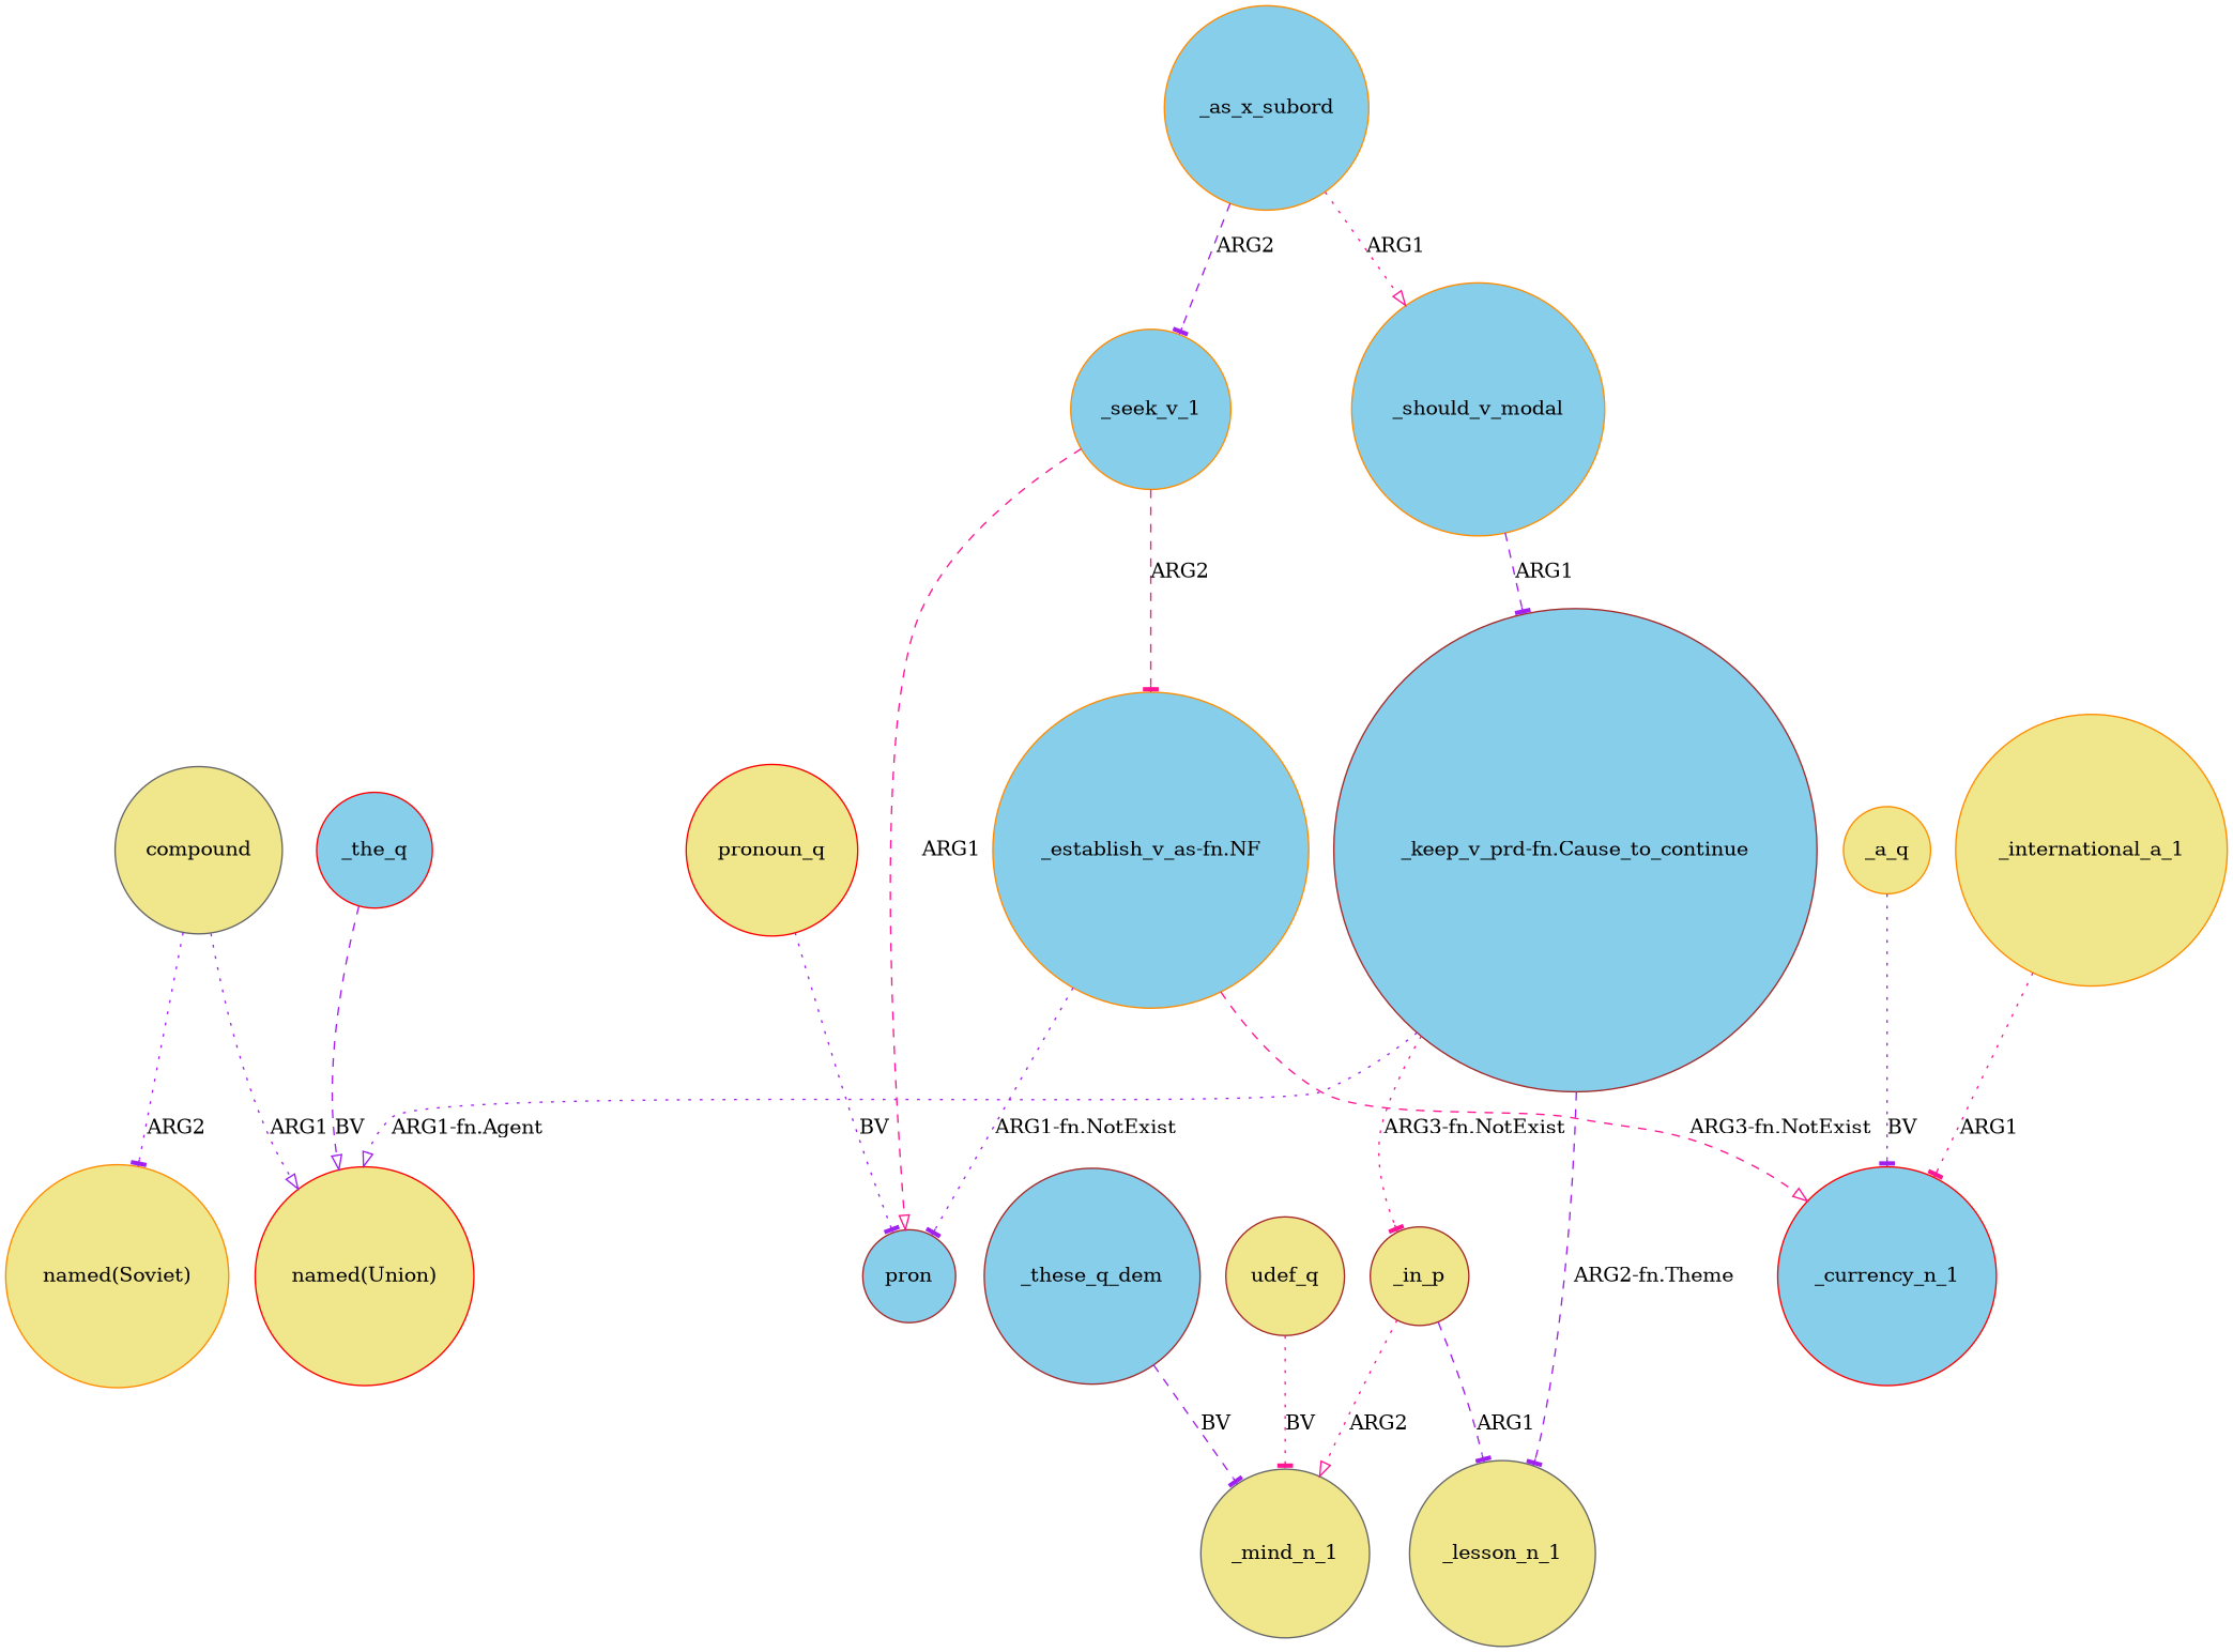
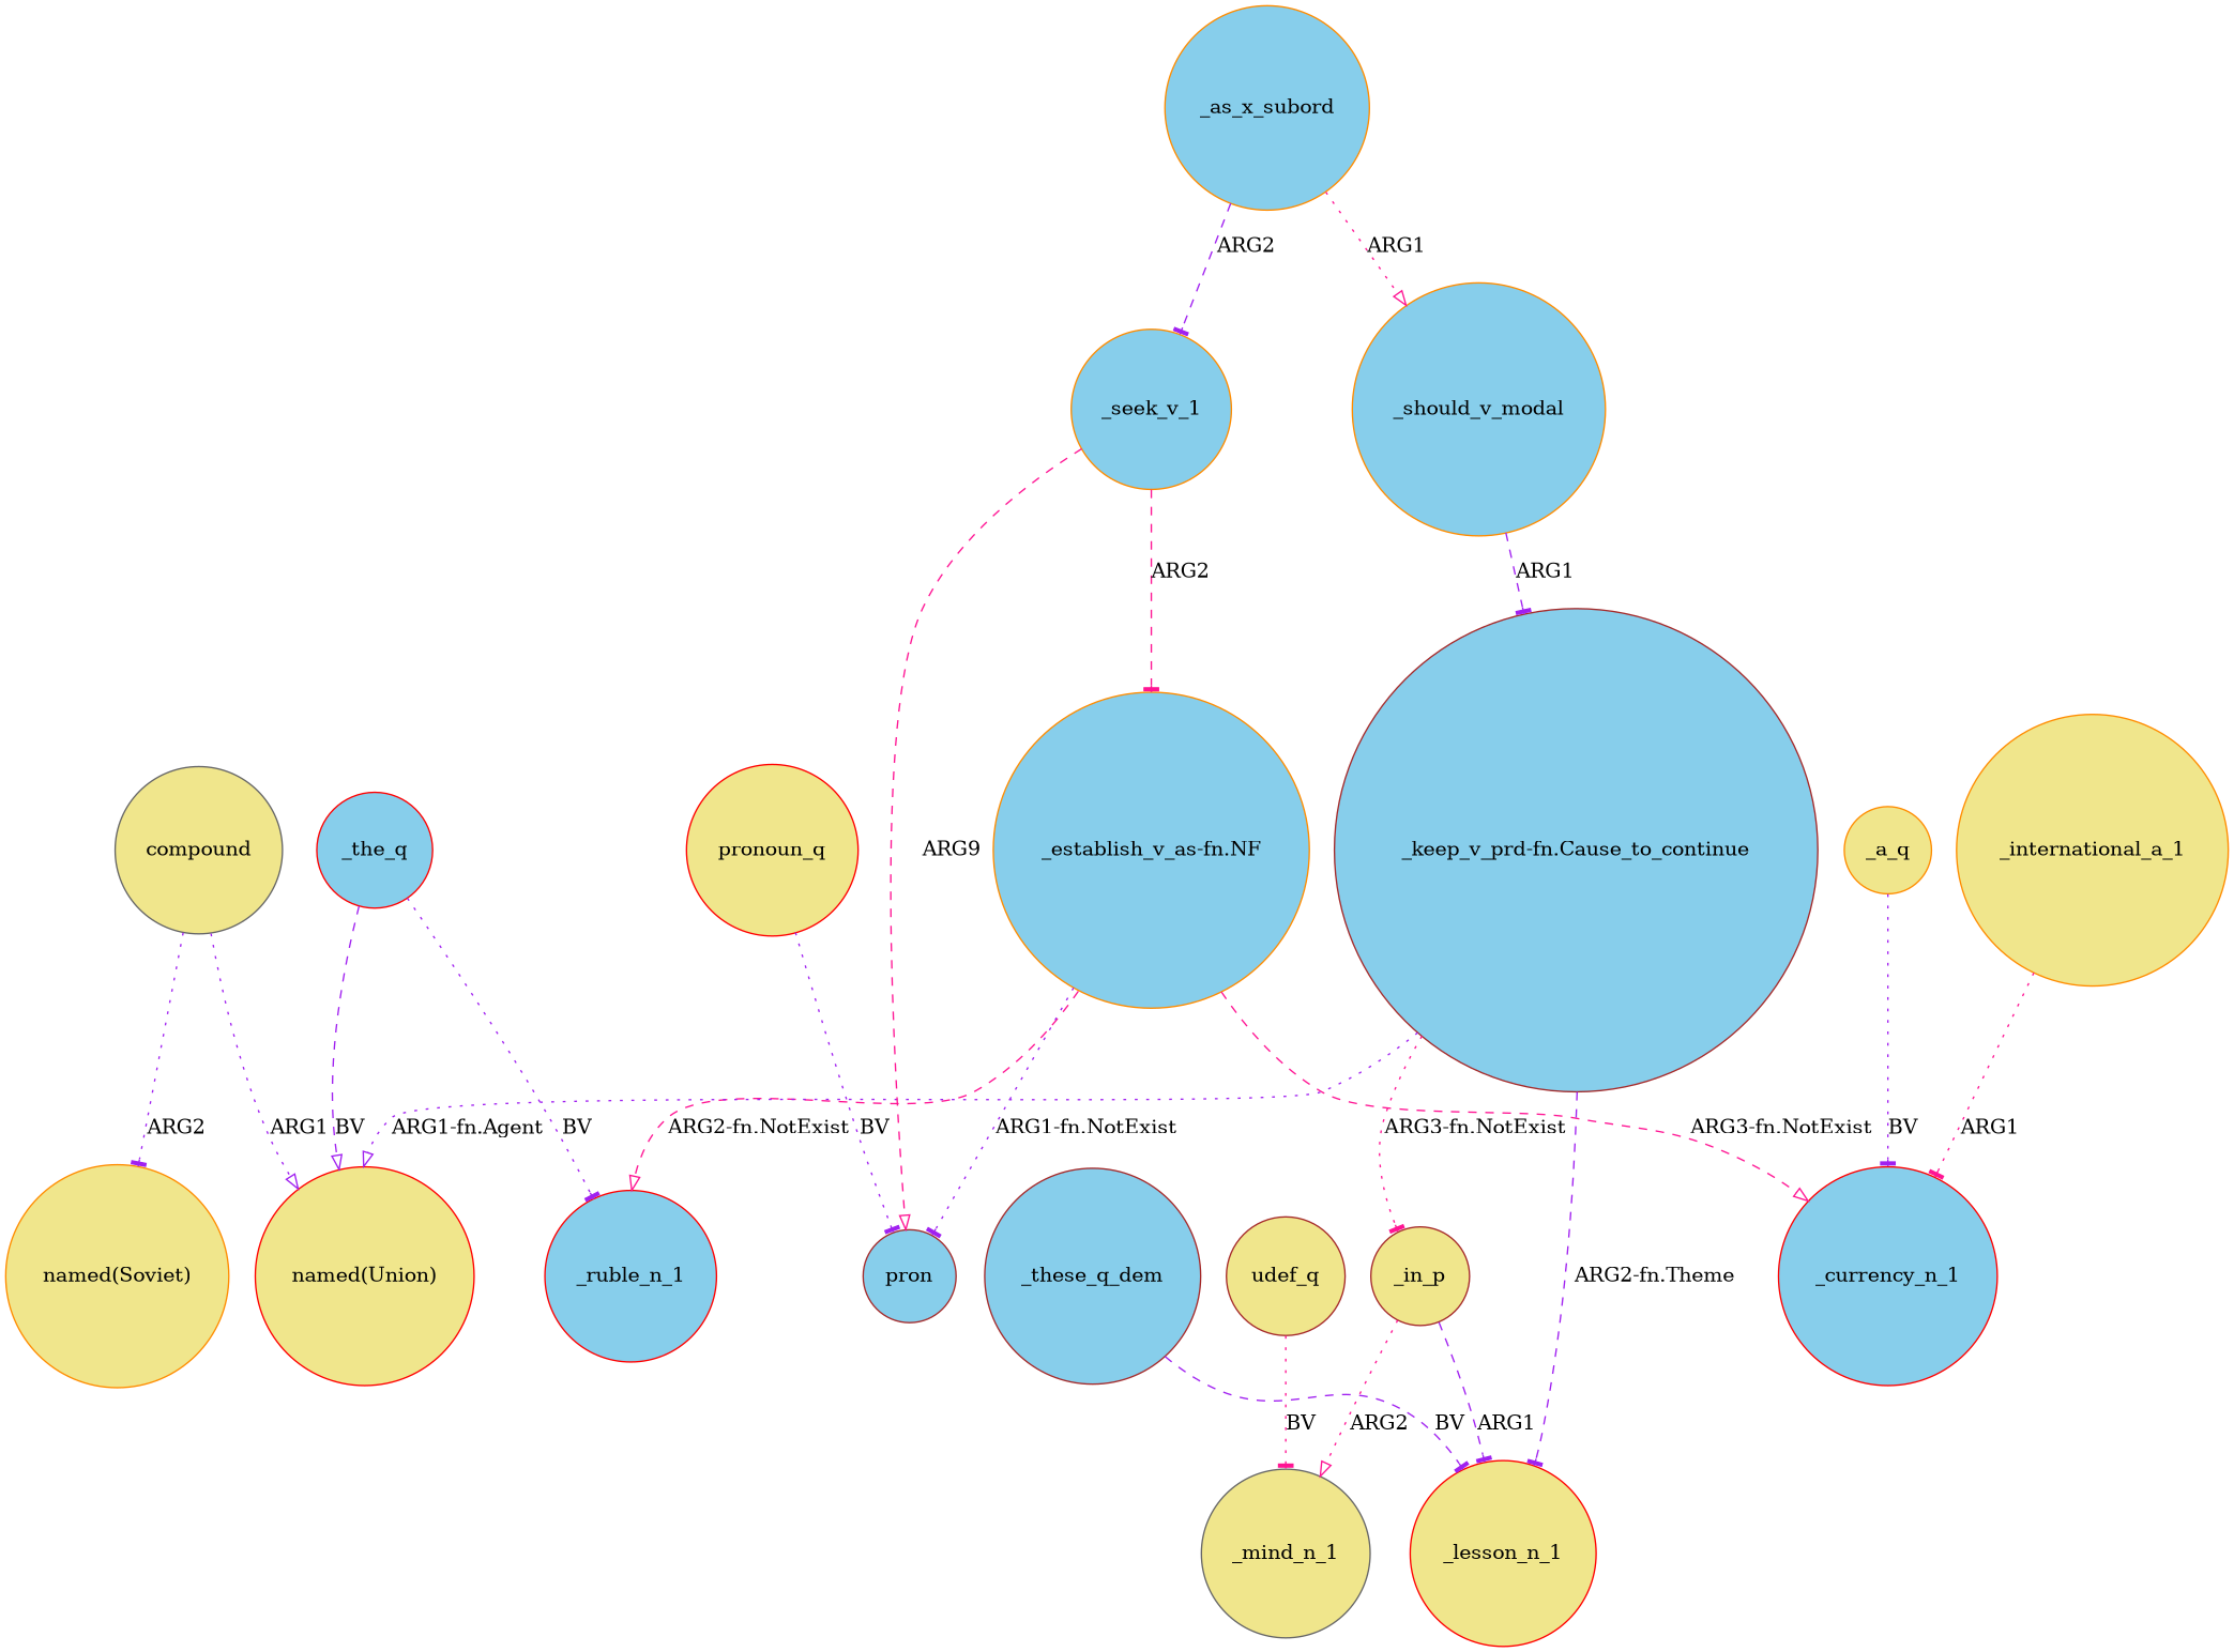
  digraph {
    node [color=darkorange fillcolor=skyblue shape=circle style=filled]
    edge [arrowhead=tee color=purple style=dotted]
    "_establish_v_as-fn.NF"
+   _ruble_n_1 [color=red]
    _currency_n_1 [color=red]
    pron [color=brown]
    "_keep_v_prd-fn.Cause_to_continue" [color=brown]
    _in_p [color=brown fillcolor=khaki]
-   _lesson_n_1 [color=gray40 fillcolor=khaki]
+   _lesson_n_1 [color=red fillcolor=khaki]
    "named(Union)" [color=red fillcolor=khaki]
    _mind_n_1 [color=gray40 fillcolor=khaki]
    _these_q_dem [color=brown]
    _a_q [fillcolor=khaki]
    "named(Soviet)" [fillcolor=khaki]
    _the_q [color=red]
    _seek_v_1
    pronoun_q [color=red fillcolor=khaki]
    compound [color=gray40 fillcolor=khaki]
    _international_a_1 [fillcolor=khaki]
    _as_x_subord
    _should_v_modal
    udef_q [color=brown fillcolor=khaki]
+   "_establish_v_as-fn.NF" -> _ruble_n_1 [arrowhead=onormal color=deeppink label="ARG2-fn.NotExist" style=dashed]
    "_establish_v_as-fn.NF" -> _currency_n_1 [arrowhead=onormal color=deeppink label="ARG3-fn.NotExist" style=dashed]
    "_establish_v_as-fn.NF" -> pron [label="ARG1-fn.NotExist"]
    "_keep_v_prd-fn.Cause_to_continue" -> _in_p [color=deeppink label="ARG3-fn.NotExist"]
    "_keep_v_prd-fn.Cause_to_continue" -> _lesson_n_1 [label="ARG2-fn.Theme" style=dashed]
    "_keep_v_prd-fn.Cause_to_continue" -> "named(Union)" [arrowhead=onormal label="ARG1-fn.Agent"]
    _in_p -> _lesson_n_1 [label=ARG1 style=dashed]
    _in_p -> _mind_n_1 [arrowhead=onormal color=deeppink label=ARG2]
-   _these_q_dem -> _mind_n_1 [label=BV style=dashed]
+   _these_q_dem -> _lesson_n_1 [label=BV style=dashed]
    _a_q -> _currency_n_1 [label=BV]
+   _the_q -> _ruble_n_1 [label=BV]
    _the_q -> "named(Union)" [arrowhead=onormal label=BV style=dashed]
    _seek_v_1 -> "_establish_v_as-fn.NF" [color=deeppink label=ARG2 style=dashed]
-   _seek_v_1 -> pron [arrowhead=onormal color=deeppink label=ARG1 style=dashed]
+   _seek_v_1 -> pron [arrowhead=onormal color=deeppink label=ARG9 style=dashed]
    pronoun_q -> pron [label=BV]
    compound -> "named(Union)" [arrowhead=onormal label=ARG1]
    compound -> "named(Soviet)" [label=ARG2]
    _international_a_1 -> _currency_n_1 [color=deeppink label=ARG1]
    _as_x_subord -> _seek_v_1 [label=ARG2 style=dashed]
    _as_x_subord -> _should_v_modal [arrowhead=onormal color=deeppink label=ARG1]
    _should_v_modal -> "_keep_v_prd-fn.Cause_to_continue" [label=ARG1 style=dashed]
    udef_q -> _mind_n_1 [color=deeppink label=BV]
  }
